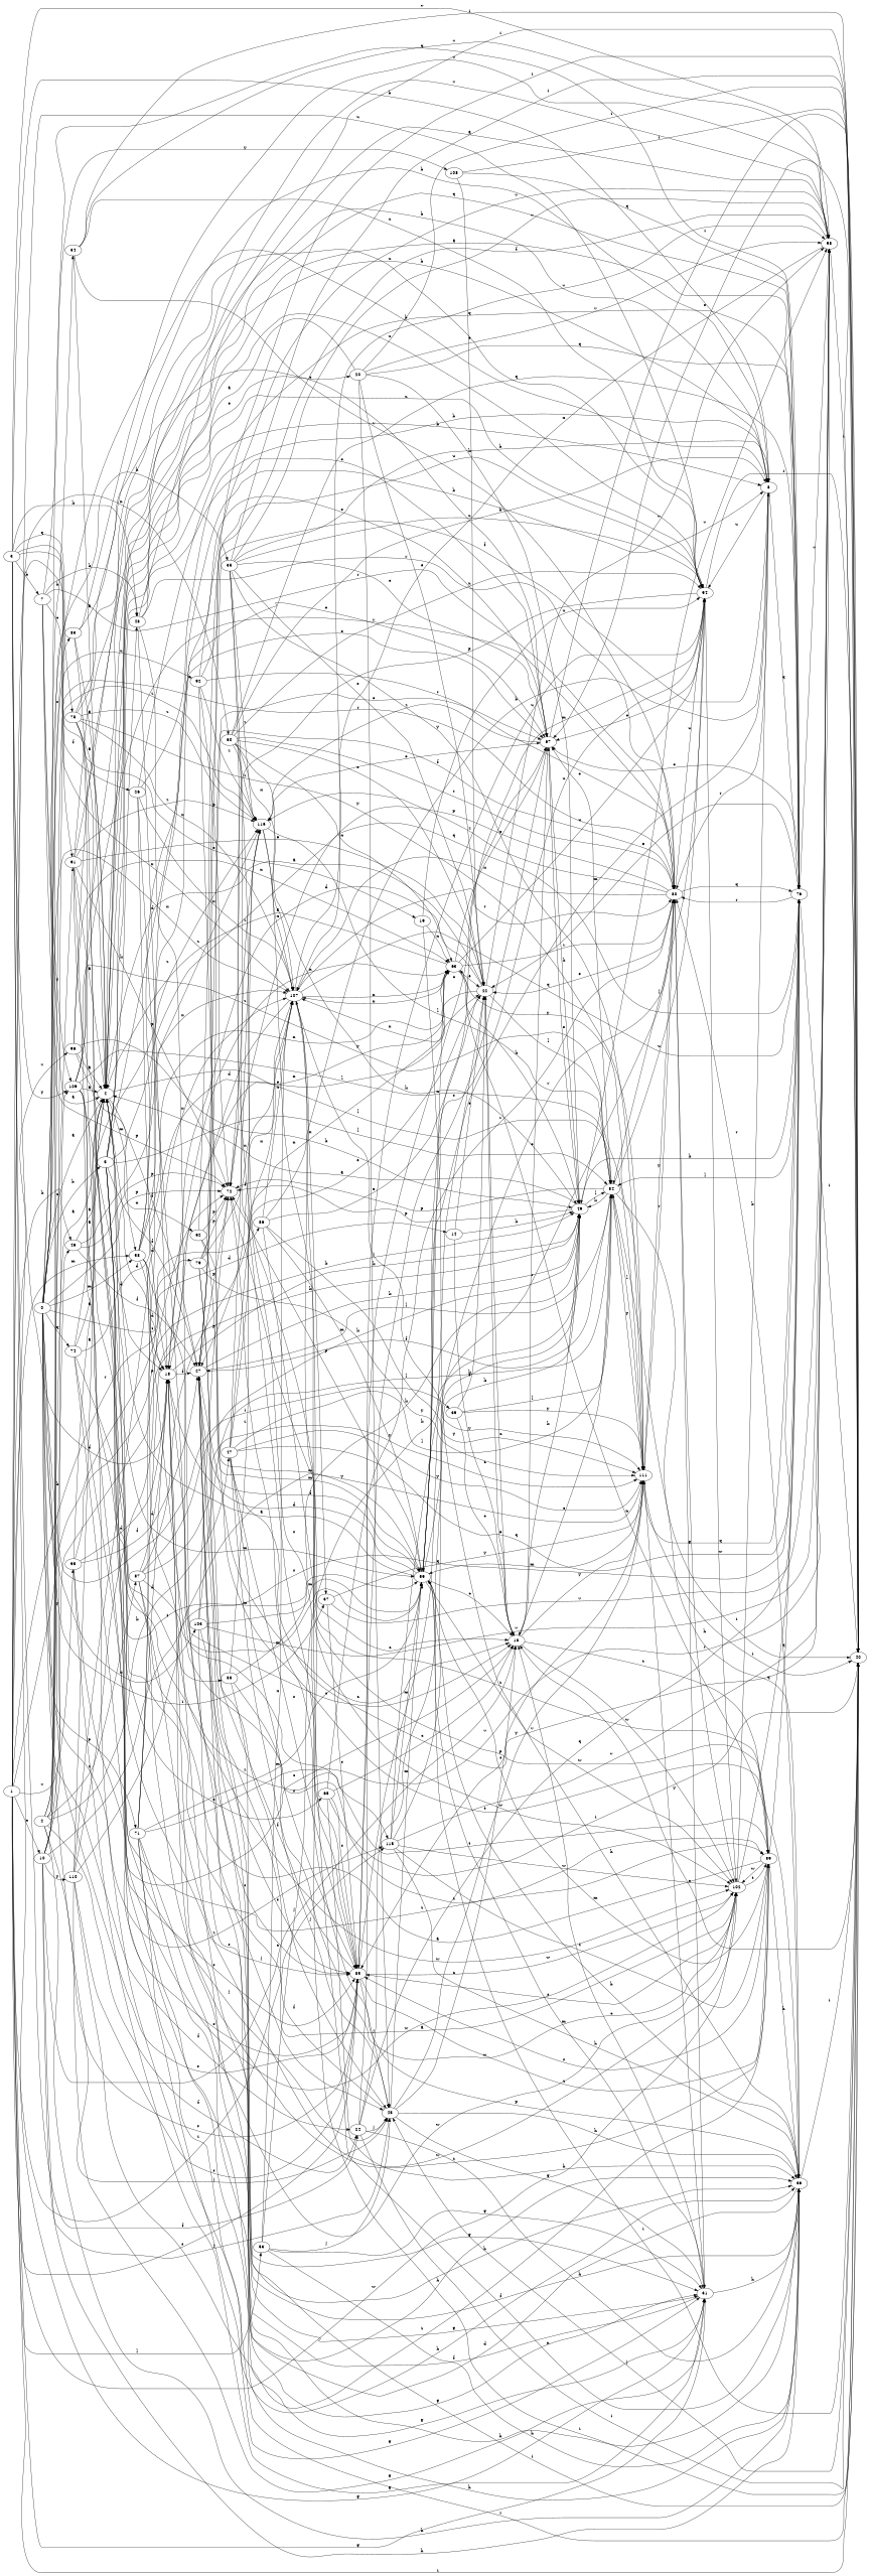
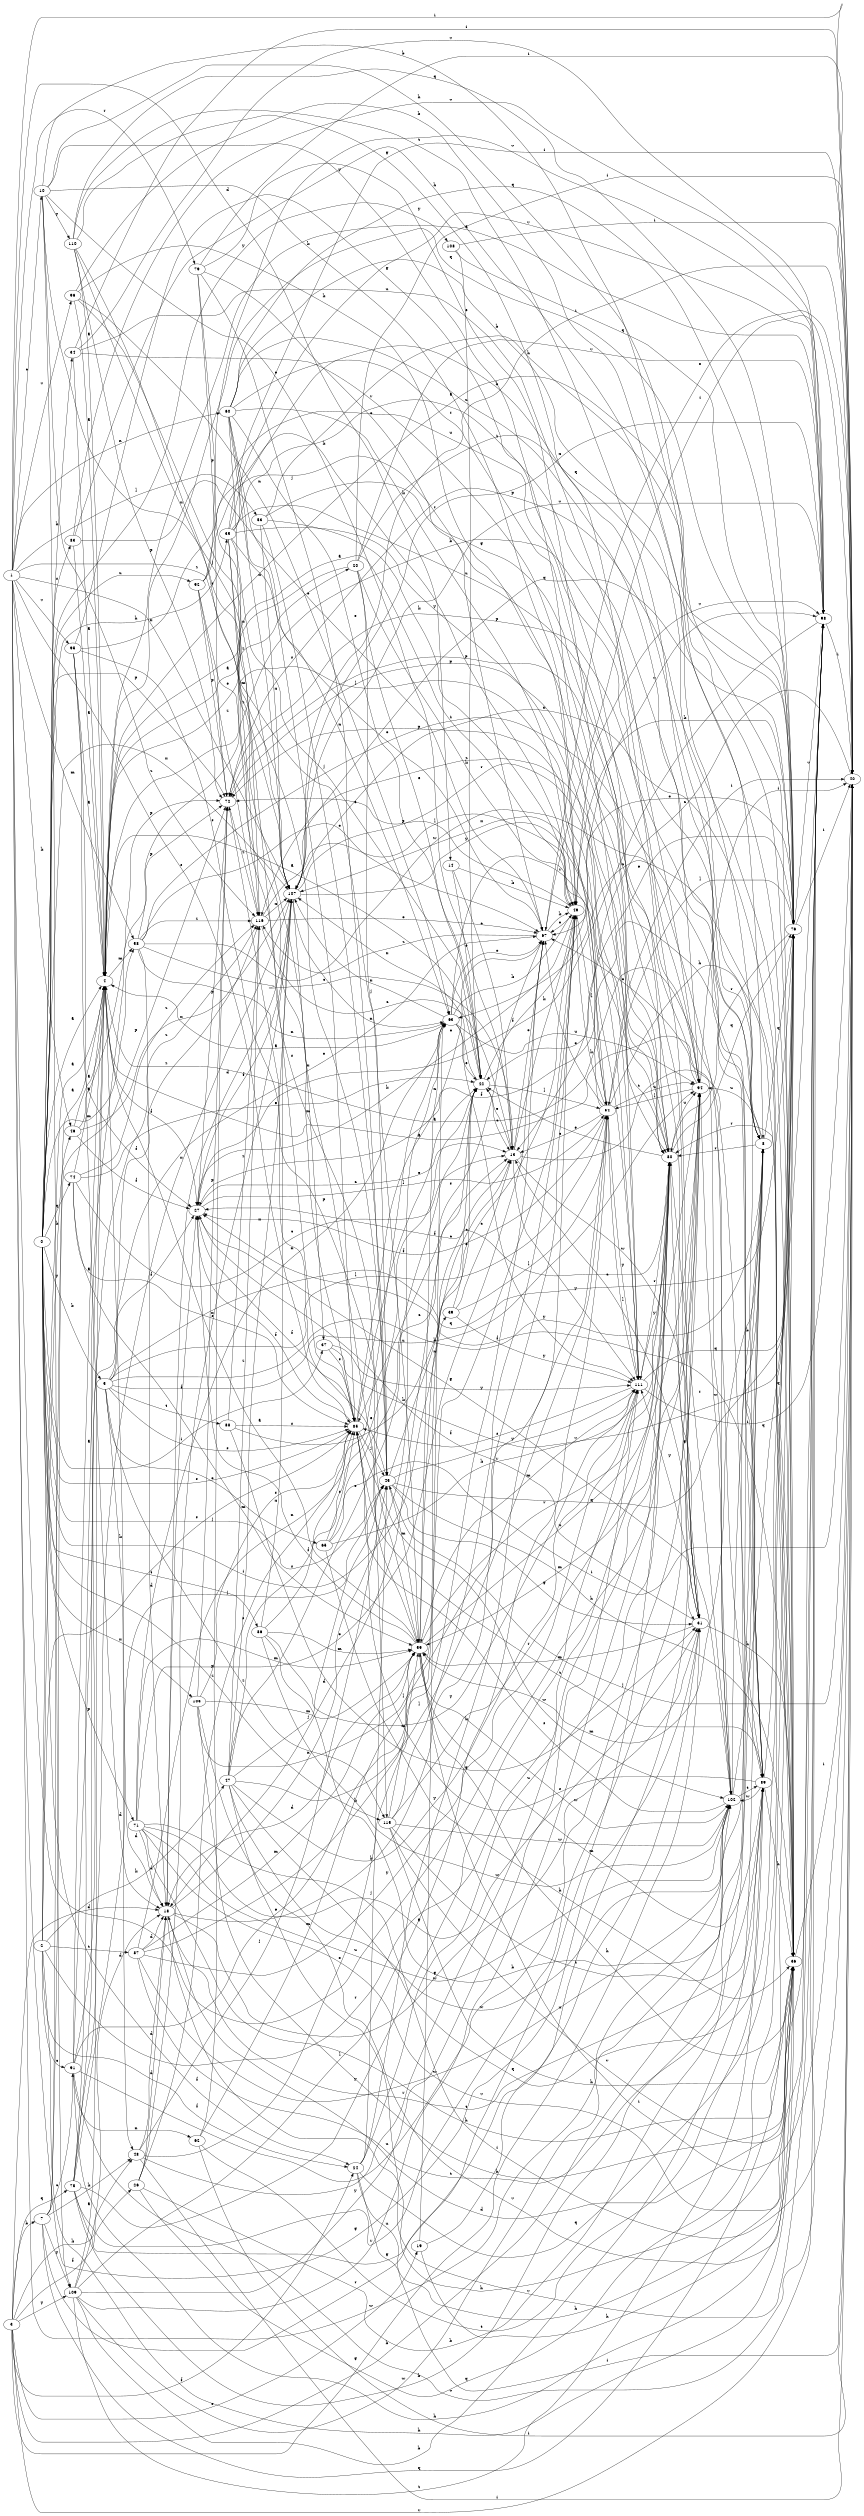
  strict digraph {
    rankdir=LR
    0
    4
    5
    24
    34
    35
    37
    39
    45
    58
    71
    72
    74
    83
    85
    86
    92
    103
    107
    108
    115
    18
    20
    27
    54
    76
    94
    8
    48
    65
    67
    88
    40
    36
    49
    80
    98
    111
    116
    22
    89
    13
    31
    59
    102
    63
    1
    10
    14
    46
    53
    60
    79
    95
    96
    109
    110
    2
    n59 [label=91]
    47
    87
    62
    3
    7
    19
    26
    75
    0 -> 4 [label=a]
    0 -> 5 [label=b]
    0 -> 24 [label=f]
    0 -> 34 [label=h]
    0 -> 35 [label=h]
    0 -> 37 [label=i]
    0 -> 39 [label=i]
    0 -> 45 [label=j]
    0 -> 58 [label=m]
    0 -> 71 [label=p]
    0 -> 72 [label=p]
    0 -> 74 [label=q]
    0 -> 83 [label=s]
    0 -> 85 [label=s]
    0 -> 86 [label=t]
    0 -> 92 [label=u]
    0 -> 103 [label=x]
    0 -> 107 [label=x]
    0 -> 108 [label=y]
    0 -> 115 [label=z]
    4 -> 58 [label=m]
    4 -> 18 [label=d]
    4 -> 20 [label=e]
    4 -> 27 [label=f]
    4 -> 54 [label=l]
    4 -> 76 [label=q]
    5 -> 85 [label=s]
    5 -> 115 [label=z]
    5 -> 27 [label=f]
    5 -> 54 [label=l]
    5 -> 76 [label=q]
    5 -> 94 [label=u]
    5 -> 8 [label=b]
    5 -> 48 [label=k]
    5 -> 65 [label=o]
    5 -> 67 [label=o]
    5 -> 88 [label=t]
    24 -> 45 [label=j]
    24 -> 76 [label=q]
    24 -> 94 [label=u]
    24 -> 40 [label=i]
    24 -> 36 [label=h]
    24 -> 49 [label=k]
    34 -> 4 [label=a]
    34 -> 94 [label=u]
    34 -> 40 [label=i]
    34 -> 80 [label=r]
    34 -> 98 [label=v]
    35 -> 85 [label=s]
    35 -> 94 [label=u]
    35 -> 8 [label=b]
    35 -> 67 [label=o]
    35 -> 40 [label=i]
    35 -> 98 [label=v]
    35 -> 111 [label=y]
    35 -> 116 [label=z]
    35 -> 22 [label=e]
    35 -> 89 [label=t]
    37 -> 85 [label=s]
    37 -> 98 [label=v]
    37 -> 111 [label=y]
    39 -> 54 [label=l]
    39 -> 111 [label=y]
    39 -> 22 [label=e]
    39 -> 13 [label=c]
    45 -> 27 [label=f]
+   45 -> 76 [label=q]
    45 -> 36 [label=h]
    45 -> 111 [label=y]
    45 -> 13 [label=c]
    45 -> 31 [label=g]
    45 -> 59 [label=m]
    58 -> 18 [label=d]
    58 -> 8 [label=b]
    58 -> 67 [label=o]
    58 -> 116 [label=z]
    58 -> 89 [label=t]
    58 -> 13 [label=c]
    58 -> 102 [label=w]
    58 -> 63 [label=n]
    71 -> 18 [label=d]
    71 -> 67 [label=o]
    71 -> 40 [label=i]
    71 -> 36 [label=h]
    71 -> 98 [label=v]
    71 -> 31 [label=g]
    71 -> 59 [label=m]
    71 -> 102 [label=w]
    71 -> 63 [label=n]
    72 -> 116 [label=z]
    74 -> 4 [label=a]
    74 -> 85 [label=s]
    74 -> 116 [label=z]
    74 -> 22 [label=e]
    74 -> 13 [label=c]
    74 -> 59 [label=m]
    83 -> 4 [label=a]
    83 -> 67 [label=o]
    83 -> 36 [label=h]
    83 -> 98 [label=v]
    85 -> 45 [label=j]
    85 -> 27 [label=f]
    85 -> 67 [label=o]
    85 -> 22 [label=e]
    85 -> 89 [label=t]
    85 -> 102 [label=w]
    86 -> 107 [label=x]
    86 -> 8 [label=b]
    86 -> 111 [label=y]
    86 -> 22 [label=e]
    86 -> 59 [label=m]
    86 -> 102 [label=w]
    92 -> 72 [label=p]
    92 -> 94 [label=u]
    92 -> 80 [label=r]
    92 -> 98 [label=v]
    92 -> 116 [label=z]
    92 -> 59 [label=m]
    103 -> 72 [label=p]
    103 -> 85 [label=s]
    103 -> 54 [label=l]
    103 -> 36 [label=h]
    103 -> 98 [label=v]
    103 -> 59 [label=m]
    107 -> 37 [label=x]
    107 -> 18 [label=d]
    107 -> 27 [label=f]
    107 -> 76 [label=q]
    107 -> 40 [label=i]
    107 -> 80 [label=r]
    107 -> 98 [label=v]
    107 -> 111 [label=y]
    107 -> 63 [label=n]
    108 -> 76 [label=q]
    108 -> 40 [label=i]
    108 -> 22 [label=e]
    115 -> 36 [label=h]
    115 -> 49 [label=k]
    115 -> 80 [label=r]
    115 -> 98 [label=v]
    115 -> 89 [label=t]
    115 -> 59 [label=m]
    115 -> 102 [label=w]
    18 -> 27 [label=f]
    18 -> 36 [label=h]
    18 -> 49 [label=k]
    18 -> 89 [label=t]
    18 -> 31 [label=g]
    18 -> 63 [label=n]
    20 -> 4 [label=a]
    20 -> 45 [label=j]
    20 -> 76 [label=q]
    20 -> 40 [label=i]
    20 -> 49 [label=k]
    20 -> 98 [label=v]
    20 -> 22 [label=e]
    27 -> 72 [label=p]
    27 -> 54 [label=l]
    27 -> 49 [label=k]
    27 -> 13 [label=c]
    27 -> 31 [label=g]
    54 -> 72 [label=p]
    54 -> 27 [label=f]
    54 -> 94 [label=u]
    54 -> 67 [label=o]
    54 -> 40 [label=i]
    54 -> 36 [label=h]
    54 -> 49 [label=k]
    54 -> 111 [label=y]
    54 -> 13 [label=c]
    76 -> 4 [label=a]
    76 -> 54 [label=l]
    76 -> 67 [label=o]
    76 -> 40 [label=i]
    76 -> 49 [label=k]
    76 -> 80 [label=r]
    76 -> 98 [label=v]
    76 -> 22 [label=e]
    94 -> 72 [label=p]
    94 -> 54 [label=l]
    94 -> 67 [label=o]
    94 -> 40 [label=i]
    94 -> 59 [label=m]
    94 -> 102 [label=w]
    8 -> 27 [label=f]
    8 -> 76 [label=q]
    8 -> 94 [label=u]
    8 -> 80 [label=r]
    8 -> 59 [label=m]
    48 -> 45 [label=j]
    48 -> 18 [label=d]
    48 -> 67 [label=o]
    48 -> 40 [label=i]
    48 -> 80 [label=r]
    65 -> 85 [label=s]
    65 -> 40 [label=i]
    65 -> 36 [label=h]
    65 -> 80 [label=r]
    65 -> 13 [label=c]
    67 -> 85 [label=s]
    67 -> 40 [label=i]
    67 -> 49 [label=k]
    67 -> 116 [label=z]
    88 -> 85 [label=s]
    88 -> 49 [label=k]
    88 -> 116 [label=z]
    88 -> 31 [label=g]
    40 -> 45 [label=j]
    40 -> 67 [label=o]
    40 -> 13 [label=c]
    36 -> 72 [label=p]
    36 -> 107 [label=x]
    36 -> 18 [label=d]
    36 -> 27 [label=f]
    36 -> 40 [label=i]
    36 -> 80 [label=r]
    36 -> 63 [label=n]
    49 -> 4 [label=a]
    49 -> 72 [label=p]
    49 -> 54 [label=l]
    49 -> 67 [label=o]
    49 -> 98 [label=v]
    80 -> 72 [label=p]
    80 -> 107 [label=x]
    80 -> 27 [label=f]
    80 -> 76 [label=q]
    80 -> 94 [label=u]
    80 -> 111 [label=y]
    80 -> 116 [label=z]
    80 -> 22 [label=e]
    80 -> 31 [label=g]
    98 -> 4 [label=a]
    98 -> 107 [label=x]
    98 -> 27 [label=f]
    98 -> 40 [label=i]
    111 -> 85 [label=s]
    111 -> 54 [label=l]
    111 -> 76 [label=q]
    111 -> 40 [label=i]
    111 -> 80 [label=r]
    111 -> 59 [label=m]
    116 -> 107 [label=x]
    116 -> 54 [label=l]
    116 -> 67 [label=o]
    116 -> 13 [label=c]
    22 -> 4 [label=a]
    22 -> 107 [label=x]
    22 -> 18 [label=d]
    22 -> 54 [label=l]
    22 -> 98 [label=v]
    22 -> 13 [label=c]
    89 -> 4 [label=a]
    89 -> 72 [label=p]
    89 -> 85 [label=s]
    89 -> 76 [label=q]
    89 -> 36 [label=h]
    89 -> 59 [label=m]
    89 -> 102 [label=w]
    13 -> 67 [label=o]
    13 -> 49 [label=k]
    13 -> 111 [label=y]
    13 -> 22 [label=e]
    13 -> 89 [label=t]
    13 -> 102 [label=w]
    31 -> 27 [label=f]
    31 -> 36 [label=h]
    31 -> 111 [label=y]
    31 -> 13 [label=c]
    31 -> 59 [label=m]
    59 -> 4 [label=a]
    59 -> 72 [label=p]
    59 -> 18 [label=d]
    59 -> 27 [label=f]
    59 -> 94 [label=u]
    59 -> 40 [label=i]
    59 -> 36 [label=h]
    59 -> 80 [label=r]
    59 -> 13 [label=c]
    59 -> 102 [label=w]
    59 -> 63 [label=n]
    102 -> 4 [label=a]
    102 -> 85 [label=s]
    102 -> 76 [label=q]
    102 -> 8 [label=b]
    102 -> 80 [label=r]
    102 -> 89 [label=t]
    63 -> 4 [label=a]
    63 -> 107 [label=x]
    63 -> 94 [label=u]
    63 -> 67 [label=o]
    63 -> 49 [label=k]
    63 -> 80 [label=r]
    63 -> 111 [label=y]
    63 -> 22 [label=e]
    1 -> 58 [label=m]
    1 -> 85 [label=s]
    1 -> 107 [label=x]
    1 -> 115 [label=z]
    1 -> 94 [label=u]
    1 -> 40 [label=i]
    1 -> 31 [label=g]
    1 -> 102 [label=w]
    1 -> 10 [label=c]
    1 -> 14 [label=d]
    1 -> 46 [label=k]
    1 -> 53 [label=l]
    1 -> 60 [label=n]
    1 -> 79 [label=r]
    1 -> 95 [label=v]
    1 -> 96 [label=v]
    10 -> 45 [label=j]
    10 -> 8 [label=b]
    10 -> 36 [label=h]
    10 -> 49 [label=k]
    10 -> 111 [label=y]
    10 -> 116 [label=z]
    10 -> 13 [label=c]
    10 -> 109 [label=y]
    10 -> 110 [label=y]
    14 -> 49 [label=k]
    14 -> 22 [label=e]
    14 -> 13 [label=c]
    46 -> 4 [label=a]
    46 -> 72 [label=p]
    46 -> 107 [label=x]
    46 -> 27 [label=f]
    53 -> 45 [label=j]
    53 -> 107 [label=x]
    53 -> 36 [label=h]
    53 -> 49 [label=k]
    53 -> 31 [label=g]
    60 -> 85 [label=s]
    60 -> 107 [label=x]
    60 -> 76 [label=q]
    60 -> 94 [label=u]
    60 -> 8 [label=b]
    60 -> 49 [label=k]
    60 -> 80 [label=r]
    60 -> 116 [label=z]
    60 -> 22 [label=e]
    60 -> 63 [label=n]
    79 -> 45 [label=j]
    79 -> 72 [label=p]
    79 -> 107 [label=x]
    79 -> 67 [label=o]
    79 -> 40 [label=i]
    79 -> 111 [label=y]
    95 -> 4 [label=a]
    95 -> 85 [label=s]
    95 -> 18 [label=d]
    95 -> 27 [label=f]
    95 -> 49 [label=k]
    95 -> 31 [label=g]
    96 -> 4 [label=a]
    96 -> 8 [label=b]
    96 -> 49 [label=k]
    96 -> 59 [label=m]
    96 -> 63 [label=n]
    109 -> 4 [label=a]
    109 -> 18 [label=d]
    109 -> 54 [label=l]
    109 -> 8 [label=b]
    109 -> 80 [label=r]
    109 -> 111 [label=y]
    109 -> 89 [label=t]
    109 -> 102 [label=w]
    110 -> 4 [label=a]
    110 -> 72 [label=p]
    110 -> 85 [label=s]
    110 -> 107 [label=x]
    110 -> 76 [label=q]
    110 -> 89 [label=t]
    110 -> 31 [label=g]
    2 -> 4 [label=a]
    2 -> 24 [label=f]
    2 -> 85 [label=s]
    2 -> 36 [label=h]
    2 -> 80 [label=r]
    2 -> 46 [label=k]
    2 -> n59 [label=c]
    2 -> 47 [label=k]
    2 -> 87 [label=t]
    n59 -> 4 [label=a]
    n59 -> 72 [label=p]
    n59 -> 94 [label=u]
    n59 -> 36 [label=h]
    n59 -> 98 [label=v]
    n59 -> 116 [label=z]
    n59 -> 22 [label=e]
    n59 -> 62 [label=n]
    47 -> 45 [label=j]
    47 -> 85 [label=s]
    47 -> 107 [label=x]
    47 -> 54 [label=l]
    47 -> 76 [label=q]
    47 -> 98 [label=v]
    47 -> 111 [label=y]
    47 -> 116 [label=z]
    47 -> 22 [label=e]
    47 -> 102 [label=w]
    87 -> 18 [label=d]
    87 -> 49 [label=k]
    87 -> 111 [label=y]
    87 -> 89 [label=t]
    87 -> 59 [label=m]
    87 -> 102 [label=w]
    87 -> 63 [label=n]
    62 -> 72 [label=p]
    62 -> 40 [label=i]
    62 -> 89 [label=t]
    62 -> 59 [label=m]
    3 -> 24 [label=f]
    3 -> 18 [label=d]
    3 -> 8 [label=b]
    3 -> 48 [label=k]
    3 -> 98 [label=v]
    3 -> 31 [label=g]
    3 -> 109 [label=y]
    3 -> 7 [label=b]
    3 -> 19 [label=e]
    3 -> 26 [label=f]
    3 -> 75 [label=q]
    7 -> 4 [label=a]
    7 -> 72 [label=p]
    7 -> 76 [label=q]
    7 -> 48 [label=k]
    7 -> 80 [label=r]
    7 -> 109 [label=y]
    7 -> n59 [label=c]
    19 -> 94 [label=u]
    19 -> 36 [label=h]
    19 -> 63 [label=n]
    26 -> 85 [label=s]
    26 -> 107 [label=x]
    26 -> 18 [label=d]
    26 -> 76 [label=q]
    26 -> 8 [label=b]
    75 -> 4 [label=a]
    75 -> 45 [label=j]
    75 -> 107 [label=x]
    75 -> 94 [label=u]
    75 -> 8 [label=b]
    75 -> 111 [label=y]
    75 -> 116 [label=z]
    75 -> 31 [label=g]
  }
